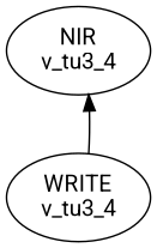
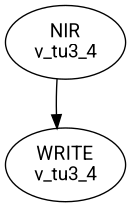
  digraph {
    fontname=Roboto
    node [fontname=Roboto]
    n1 [label="NIR\nv_tu3_4\n"]
    n2 [label="WRITE\nv_tu3_4\n"]
-   n2 -> n1 [fontname=Roboto]
+   n1 -> n2 [fontname=Roboto]
  }
